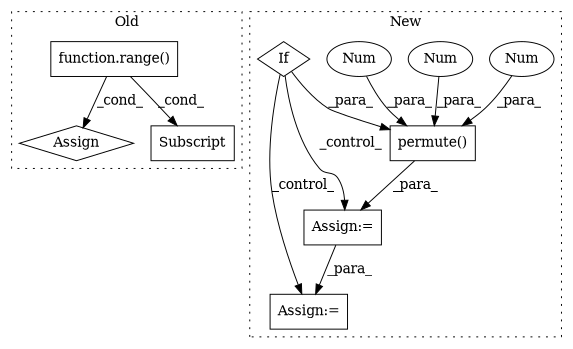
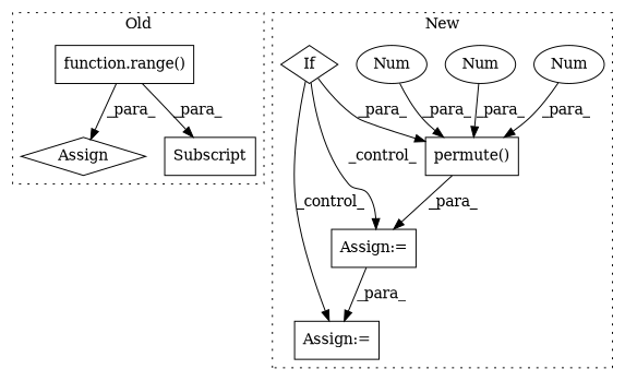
  digraph {
    node [a=76 l=1 shape=box]
    n1 [a=75 l="6,1" label="function.range()" s="1252,1267"]
    n2 [a=107 l="4,14" label=Assign s="1243,1268" shape=diamond]
    n3 [a=63 l="15,0" label=Subscript s="1432,0"]
    n4 [a=75 l="16,1" label="permute()" s="1482,1505"]
    n5 [label=Num s=1504 shape=ellipse]
    n6 [label=Num s=1501 shape=ellipse]
    n7 [label=Num s=1498 shape=ellipse]
    n8 [a=68 l=3 label="Assign:=" s=1532]
    n9 [a=68 l=3 label="Assign:=" s=1479]
    n10 [a=96 l="0,14" label=If s="1393,1417" shape=diamond]
    subgraph cluster_1 {
      label=Old
      style=dotted
      n1
      n2
      n3
    }
    subgraph cluster_2 {
      label=New
      style=dotted
      n4
      n5
      n6
      n7
      n8
      n9
      n10
    }
-   n1 -> n2 [label=_cond_]
-   n1 -> n3 [label=_cond_]
+   n1 -> n2 [label=_para_]
+   n1 -> n3 [label=_para_]
    n4 -> n9 [label=_para_]
    n5 -> n4 [label=_para_]
    n6 -> n4 [label=_para_]
    n7 -> n4 [label=_para_]
    n9 -> n8 [label=_para_]
    n10 -> n4 [label=_para_]
    n10 -> n8 [label=_control_]
    n10 -> n9 [label=_control_]
  }
